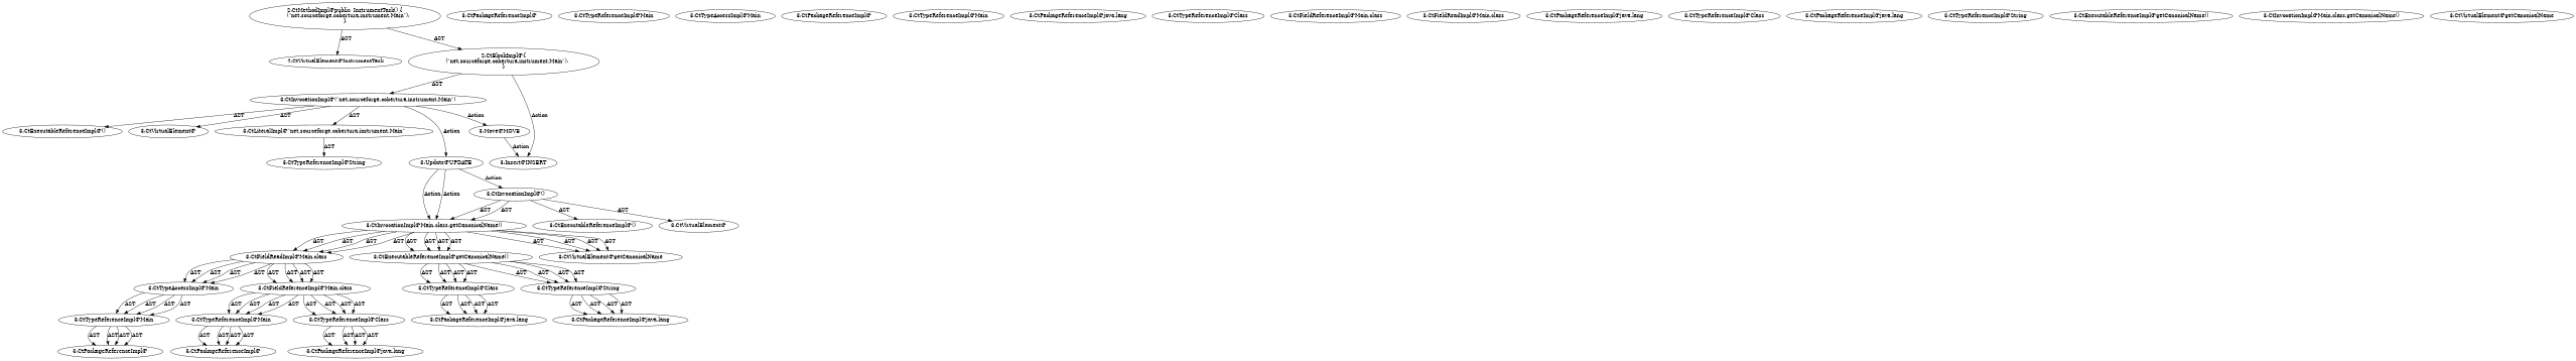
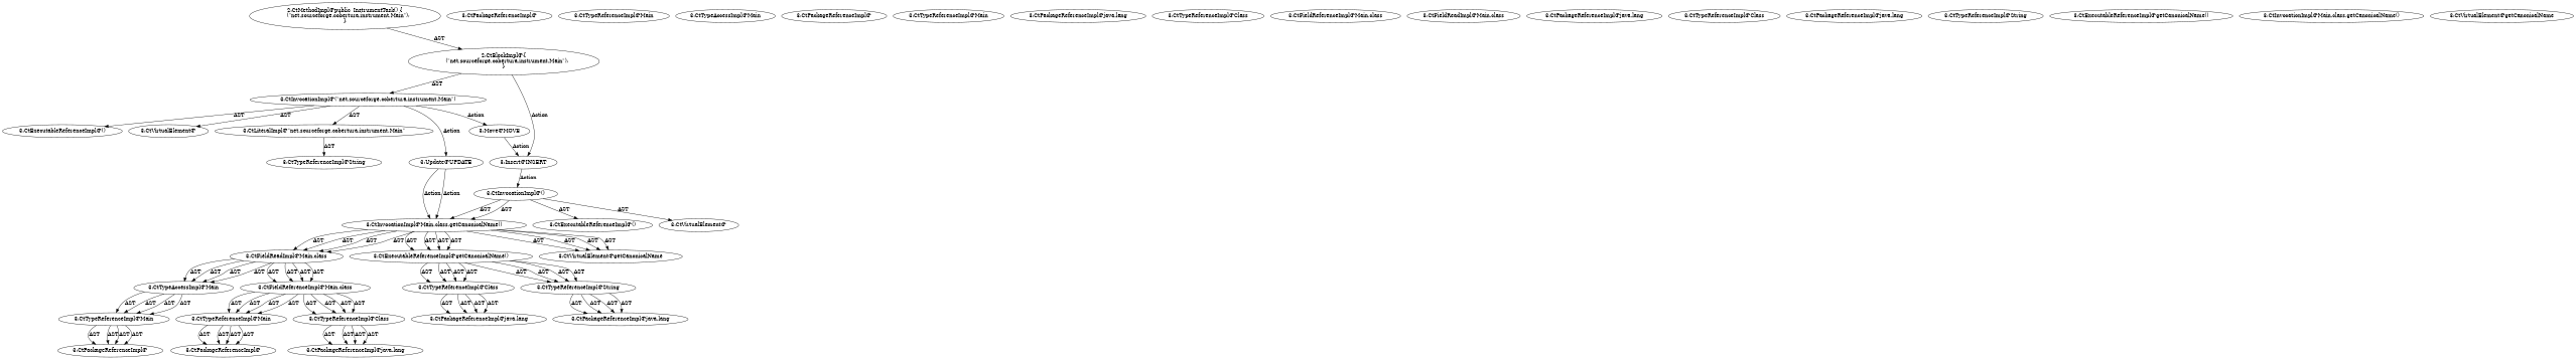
  digraph {
    node [shape=ellipse]
-   n1 [label="2:CtVirtualElement@InstrumentTask"]
    n2 [label="3:CtExecutableReferenceImpl@()"]
    n3 [label="3:CtVirtualElement@"]
    n4 [label="3:CtLiteralImpl@\"net.sourceforge.cobertura.instrument.Main\""]
    n5 [label="3:CtTypeReferenceImpl@String"]
    n6 [label="3:CtInvocationImpl@(\"net.sourceforge.cobertura.instrument.Main\")"]
    n7 [label="3:Update@UPDATE"]
    n8 [label="3:Move@MOVE"]
    n9 [label="3:CtInvocationImpl@Main.class.getCanonicalName()"]
    n10 [label="3:Insert@INSERT"]
    n11 [label="2:CtBlockImpl@\{\n    (\"net.sourceforge.cobertura.instrument.Main\");\n\}"]
    n12 [label="3:CtInvocationImpl@()"]
    n13 [label="2:CtMethodImpl@public  InstrumentTask() \{\n    (\"net.sourceforge.cobertura.instrument.Main\");\n\}"]
    n14 [label="3:CtFieldReadImpl@Main.class"]
    n15 [label="3:CtExecutableReferenceImpl@getCanonicalName()"]
    n16 [label="3:CtVirtualElement@getCanonicalName"]
    n17 [label="3:CtPackageReferenceImpl@"]
    n18 [label="3:CtTypeReferenceImpl@Main"]
    n19 [label="3:CtTypeAccessImpl@Main"]
    n20 [label="3:CtPackageReferenceImpl@"]
    n21 [label="3:CtTypeReferenceImpl@Main"]
    n22 [label="3:CtPackageReferenceImpl@java.lang"]
    n23 [label="3:CtTypeReferenceImpl@Class"]
    n24 [label="3:CtFieldReferenceImpl@Main.class"]
    n25 [label="3:CtFieldReadImpl@Main.class"]
    n26 [label="3:CtPackageReferenceImpl@java.lang"]
    n27 [label="3:CtTypeReferenceImpl@Class"]
    n28 [label="3:CtPackageReferenceImpl@java.lang"]
    n29 [label="3:CtTypeReferenceImpl@String"]
    n30 [label="3:CtExecutableReferenceImpl@getCanonicalName()"]
    n31 [label="3:CtInvocationImpl@Main.class.getCanonicalName()"]
    n32 [label="3:CtVirtualElement@getCanonicalName"]
    n33 [label="3:CtExecutableReferenceImpl@()"]
    n34 [label="3:CtVirtualElement@"]
    n35 [label="3:CtPackageReferenceImpl@"]
    n36 [label="3:CtTypeReferenceImpl@Main"]
    n37 [label="3:CtTypeAccessImpl@Main"]
    n38 [label="3:CtPackageReferenceImpl@"]
    n39 [label="3:CtTypeReferenceImpl@Main"]
    n40 [label="3:CtPackageReferenceImpl@java.lang"]
    n41 [label="3:CtTypeReferenceImpl@Class"]
    n42 [label="3:CtFieldReferenceImpl@Main.class"]
    n43 [label="3:CtPackageReferenceImpl@java.lang"]
    n44 [label="3:CtTypeReferenceImpl@Class"]
    n45 [label="3:CtPackageReferenceImpl@java.lang"]
    n46 [label="3:CtTypeReferenceImpl@String"]
    n4 -> n5 [label=AST]
    n6 -> n2 [label=AST]
    n6 -> n3 [label=AST]
    n6 -> n4 [label=AST]
    n6 -> n7 [label=Action]
    n6 -> n8 [label=Action]
    n7 -> n9 [label=Action]
    n7 -> n9 [label=Action]
    n8 -> n10 [label=Action]
    n9 -> n14 [label=AST]
    n9 -> n14 [label=AST]
    n9 -> n14 [label=AST]
    n9 -> n14 [label=AST]
    n9 -> n15 [label=AST]
    n9 -> n15 [label=AST]
    n9 -> n15 [label=AST]
    n9 -> n15 [label=AST]
    n9 -> n16 [label=AST]
    n9 -> n16 [label=AST]
    n9 -> n16 [label=AST]
    n9 -> n16 [label=AST]
-   n7 -> n12 [label=Action]
+   n10 -> n12 [label=Action]
    n11 -> n6 [label=AST]
    n11 -> n10 [label=Action]
    n12 -> n9 [label=AST]
    n12 -> n9 [label=AST]
    n12 -> n33 [label=AST]
    n12 -> n34 [label=AST]
-   n13 -> n1 [label=AST]
    n13 -> n11 [label=AST]
    n14 -> n37 [label=AST]
    n14 -> n37 [label=AST]
    n14 -> n37 [label=AST]
    n14 -> n37 [label=AST]
    n14 -> n42 [label=AST]
    n14 -> n42 [label=AST]
    n14 -> n42 [label=AST]
    n14 -> n42 [label=AST]
    n15 -> n44 [label=AST]
    n15 -> n44 [label=AST]
    n15 -> n44 [label=AST]
    n15 -> n44 [label=AST]
    n15 -> n46 [label=AST]
    n15 -> n46 [label=AST]
    n15 -> n46 [label=AST]
    n15 -> n46 [label=AST]
    n36 -> n35 [label=AST]
    n36 -> n35 [label=AST]
    n36 -> n35 [label=AST]
    n36 -> n35 [label=AST]
    n37 -> n36 [label=AST]
    n37 -> n36 [label=AST]
    n37 -> n36 [label=AST]
    n37 -> n36 [label=AST]
    n39 -> n38 [label=AST]
    n39 -> n38 [label=AST]
    n39 -> n38 [label=AST]
    n39 -> n38 [label=AST]
    n41 -> n40 [label=AST]
    n41 -> n40 [label=AST]
    n41 -> n40 [label=AST]
    n41 -> n40 [label=AST]
    n42 -> n39 [label=AST]
    n42 -> n39 [label=AST]
    n42 -> n39 [label=AST]
    n42 -> n39 [label=AST]
    n42 -> n41 [label=AST]
    n42 -> n41 [label=AST]
    n42 -> n41 [label=AST]
    n42 -> n41 [label=AST]
    n44 -> n43 [label=AST]
    n44 -> n43 [label=AST]
    n44 -> n43 [label=AST]
    n44 -> n43 [label=AST]
    n46 -> n45 [label=AST]
    n46 -> n45 [label=AST]
    n46 -> n45 [label=AST]
    n46 -> n45 [label=AST]
  }
